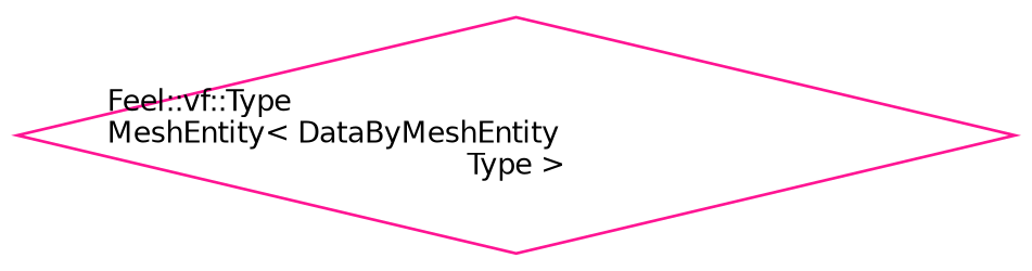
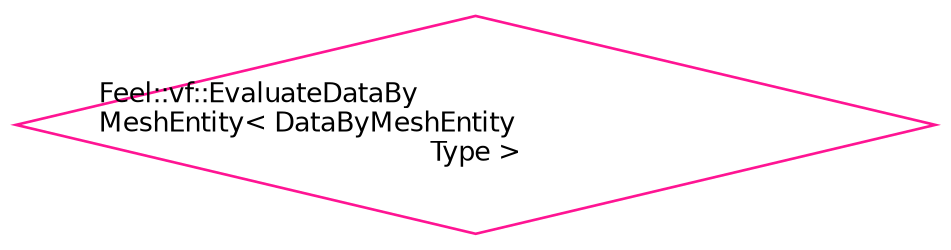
  digraph {
    rankdir=LR
-   n1 [color=deeppink fillcolor=white fontname=Helvetica fontsize=10 height=0.2 label="Feel::vf::Type\lMeshEntity\< DataByMeshEntity\lType \>" shape=diamond style=filled width=0.4]
+   n1 [color=deeppink fillcolor=white fontname=Helvetica fontsize=10 height=0.2 label="Feel::vf::EvaluateDataBy\lMeshEntity\< DataByMeshEntity\lType \>" shape=diamond style=filled width=0.4]
  }
